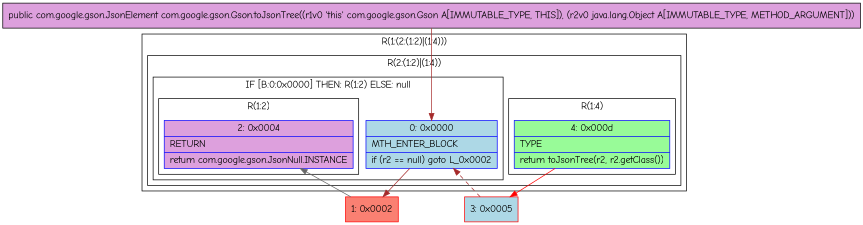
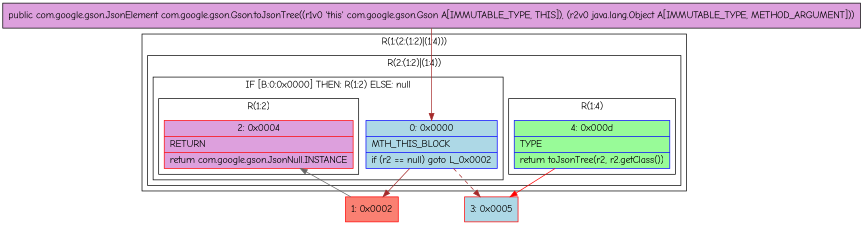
  digraph {
    fontname="Comic Neue"
    node [color=blue fillcolor=plum fontname="Comic Neue" shape=record style=filled]
    edge [color=brown fontname="Comic Neue"]
-   n1 [label="{2\:\ 0x0004|RETURN\l|return com.google.gson.JsonNull.INSTANCE\l}"]
-   n2 [fillcolor=lightblue label="{0\:\ 0x0000|MTH_ENTER_BLOCK\l|if (r2 == null) goto L_0x0002\l}"]
+   n1 [color=red label="{2\:\ 0x0004|RETURN\l|return com.google.gson.JsonNull.INSTANCE\l}"]
+   n2 [fillcolor=lightblue label="{0\:\ 0x0000|MTH_THIS_BLOCK\l|if (r2 == null) goto L_0x0002\l}"]
    n3 [fillcolor=palegreen label="{4\:\ 0x000d|TYPE\l|return toJsonTree(r2, r2.getClass())\l}"]
    n4 [color=red fillcolor=salmon label="{1\:\ 0x0002}"]
    n5 [color=red fillcolor=lightblue label="{3\:\ 0x0005}"]
    n6 [label="{public com.google.gson.JsonElement com.google.gson.Gson.toJsonTree((r1v0 'this' com.google.gson.Gson A[IMMUTABLE_TYPE, THIS]), (r2v0 java.lang.Object A[IMMUTABLE_TYPE, METHOD_ARGUMENT])) }" color=""]
    subgraph cluster_1 {
      label="R(1:(2:(1:2)|(1:4)))"
      subgraph cluster_2 {
        label="R(2:(1:2)|(1:4))"
        subgraph cluster_3 {
          label="IF [B:0:0x0000] THEN: R(1:2) ELSE: null"
          n2
          subgraph cluster_4 {
            label="R(1:2)"
            n1
          }
        }
        subgraph cluster_5 {
          label="R(1:4)"
          n3
        }
      }
    }
    n2 -> n4
-   n5 -> n2 [style=dashed]
+   n2 -> n5 [style=dashed]
    n3 -> n5 [color=red]
    n4 -> n1 [color=gray40]
    n6 -> n2
  }
